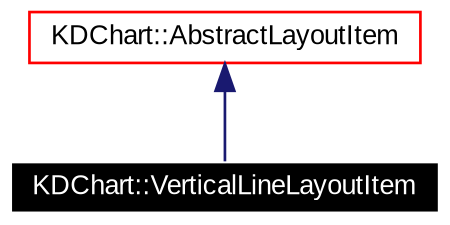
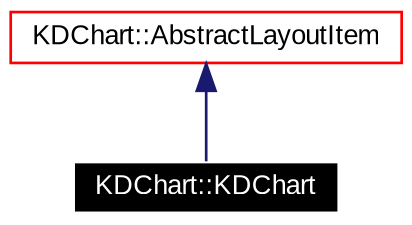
  digraph {
    fontname="Liberation Sans"
    node [fontname="Liberation Sans" fontsize=10 shape=record]
-   n1 [color=white fillcolor=black fontcolor=white height=0.2 label="KDChart::VerticalLineLayoutItem" style=filled width=0.4]
+   n1 [color=white fillcolor=black fontcolor=white height=0.2 label="KDChart::KDChart" style=filled width=0.4]
    n2 [color=red height=0.2 label="KDChart::AbstractLayoutItem" width=0.4]
    n2 -> n1 [color=midnightblue dir=back fontname="Liberation Sans" fontsize=10 labelfontname=Helvetica labelfontsize=10 style=solid]
  }
